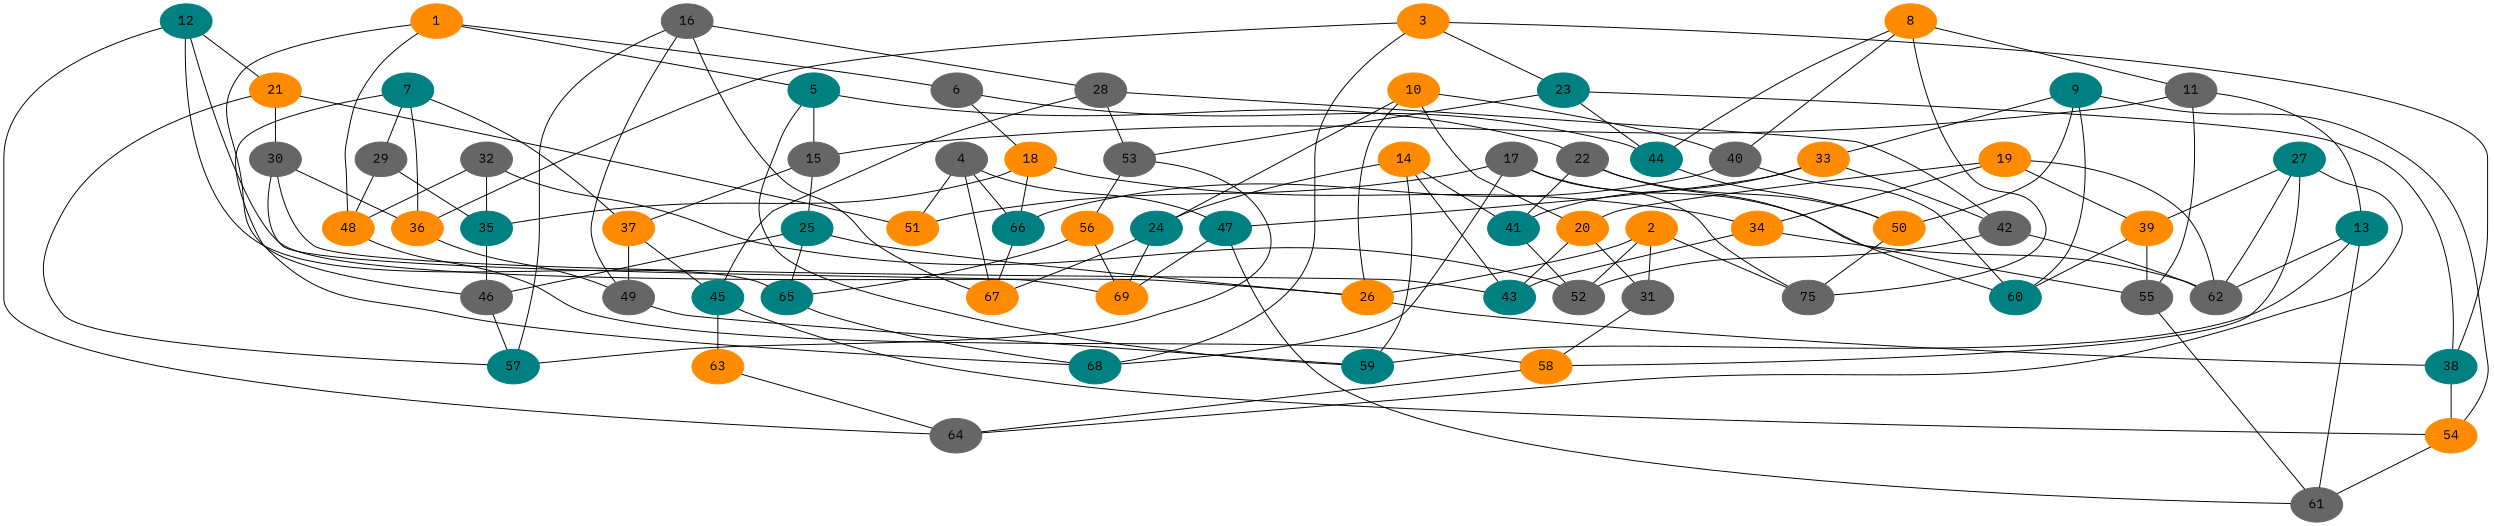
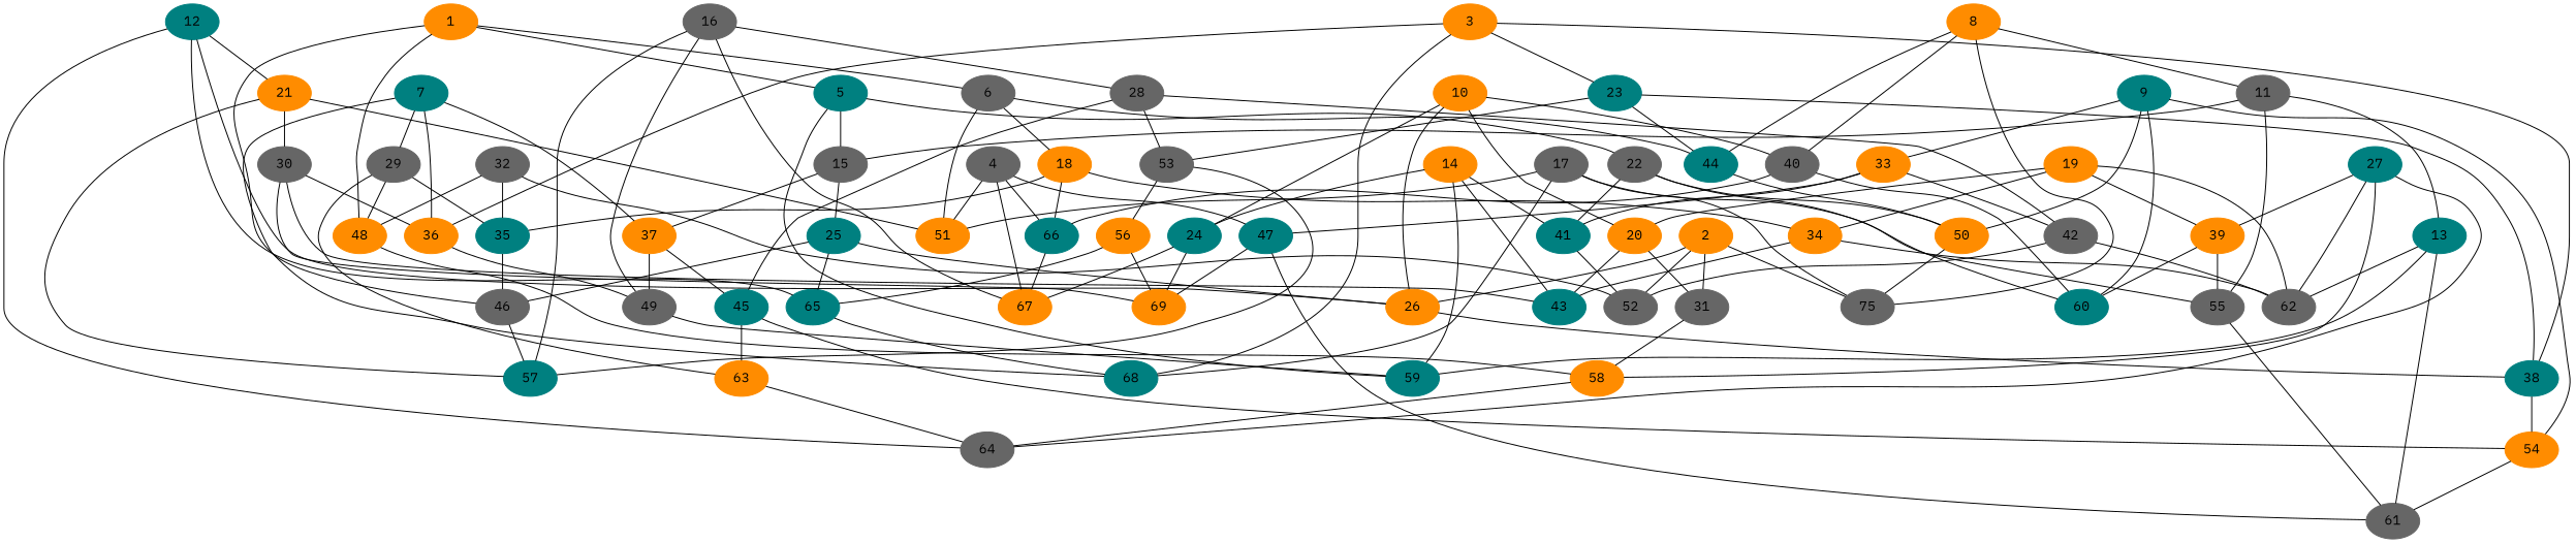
  graph {
    fontname="IBM Plex Mono"
    node [color=darkorange fontname="IBM Plex Mono" style=filled]
    edge [fontname="IBM Plex Mono"]
    5 [color=teal]
    1
    6 [color=gray40]
    46 [color=gray40]
    48
    15 [color=gray40]
    22 [color=gray40]
    59 [color=teal]
    51
    18
    44 [color=teal]
    57 [color=teal]
    58
    2
    26
    31 [color=gray40]
    52 [color=gray40]
    n18 [color=gray40 label=75]
    38 [color=teal]
    23 [color=teal]
    3
    36
    68 [color=teal]
    53 [color=gray40]
    49 [color=gray40]
    54
    4 [color=gray40]
    47 [color=teal]
    66 [color=teal]
    67
    61 [color=gray40]
    69
    37
    25 [color=teal]
    50
    60 [color=teal]
    41 [color=teal]
    34
    35 [color=teal]
    7 [color=teal]
    29 [color=gray40]
    63
    45 [color=teal]
    8
    11 [color=gray40]
    40 [color=gray40]
    13 [color=teal]
    55 [color=gray40]
    9 [color=teal]
    33
    42 [color=gray40]
    10
    20
    24 [color=teal]
    43 [color=teal]
    65 [color=teal]
    56
    62 [color=gray40]
    12 [color=teal]
    21
    64 [color=gray40]
    30 [color=gray40]
    14
    16 [color=gray40]
    28 [color=gray40]
    17 [color=gray40]
    19
    39
    27 [color=teal]
    32 [color=gray40]
    5 -- 15
    5 -- 22
    5 -- 59
    1 -- 5
    1 -- 6
    1 -- 46
    1 -- 48
+   6 -- 51
    6 -- 18
    6 -- 44
    46 -- 57
    48 -- 58
    15 -- 37
    15 -- 25
    22 -- 50
    22 -- 60
    22 -- 41
    18 -- 66
    18 -- 34
    18 -- 35
    44 -- 50
    58 -- 64
    2 -- 26
    2 -- 31
    2 -- 52
    2 -- n18
    26 -- 38
    31 -- 58
    38 -- 54
    23 -- 44
    23 -- 38
    23 -- 53
    3 -- 38
    3 -- 23
    3 -- 36
    3 -- 68
    36 -- 49
    53 -- 57
    53 -- 56
    49 -- 59
    54 -- 61
    4 -- 51
    4 -- 47
    4 -- 66
    4 -- 67
    47 -- 61
    47 -- 69
    66 -- 67
    37 -- 49
    37 -- 45
    25 -- 46
    25 -- 26
    25 -- 65
    50 -- n18
    41 -- 52
    34 -- 43
    34 -- 62
    35 -- 46
    7 -- 36
    7 -- 68
    7 -- 37
    7 -- 29
    29 -- 48
    29 -- 35
+   29 -- 63
    63 -- 64
    45 -- 54
    45 -- 63
    8 -- 44
    8 -- n18
    8 -- 11
    8 -- 40
    11 -- 15
    11 -- 13
    11 -- 55
    40 -- 66
    40 -- 60
    13 -- 59
    13 -- 61
    13 -- 62
    55 -- 61
    9 -- 54
    9 -- 50
    9 -- 60
    9 -- 33
    33 -- 47
    33 -- 41
    33 -- 42
    42 -- 52
    42 -- 62
    10 -- 26
    10 -- 40
    10 -- 20
    10 -- 24
    20 -- 31
    20 -- 43
    24 -- 67
    24 -- 69
    65 -- 68
    56 -- 69
    56 -- 65
    12 -- 26
    12 -- 65
    12 -- 21
    12 -- 64
    21 -- 51
    21 -- 57
    21 -- 30
    30 -- 36
    30 -- 69
    30 -- 43
    14 -- 59
    14 -- 41
    14 -- 24
    14 -- 43
    16 -- 57
    16 -- 49
    16 -- 67
    16 -- 28
    28 -- 53
    28 -- 45
    28 -- 42
    17 -- 51
    17 -- n18
    17 -- 68
    17 -- 55
    19 -- 34
    19 -- 20
    19 -- 62
    19 -- 39
    39 -- 60
    39 -- 55
    27 -- 58
    27 -- 62
    27 -- 64
    27 -- 39
    32 -- 48
    32 -- 52
    32 -- 35
  }
